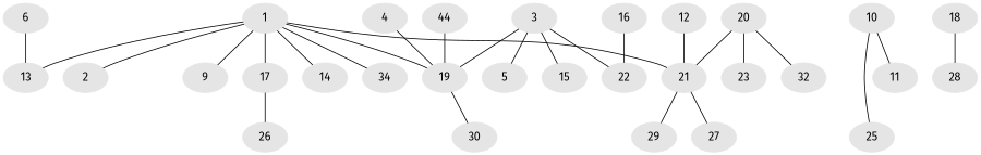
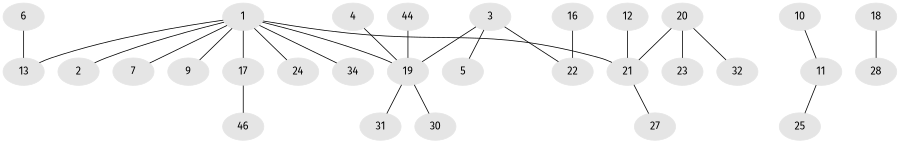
  graph {
    fontname="Fira Sans"
    node [color=gray90 fontname="Fira Sans" style=filled]
    edge [fontname="Fira Sans" weight=1.0]
    1
    2
+   7
    9
    13
    17
    19
    21
-   24 [label=14]
+   24
    34
-   26
+   26 [label=46]
    30
+   31
    27
-   29
    3
    5
-   15
    22
    4
    6
    10
    25
    11
    12
    n26 [label=44]
    18
    28
    16
    20
    23
    32
    1 -- 2
+   1 -- 7
    1 -- 9
    1 -- 13
    1 -- 17
    1 -- 19
    1 -- 21
    1 -- 24
    1 -- 34
    17 -- 26
    19 -- 30
+   19 -- 31
    21 -- 27
-   21 -- 29
    3 -- 19
    3 -- 5
-   3 -- 15
    3 -- 22
    4 -- 19
    6 -- 13
-   10 -- 25
+   11 -- 25
    10 -- 11
    12 -- 21
    n26 -- 19
    18 -- 28
    16 -- 22
    20 -- 21
    20 -- 23
    20 -- 32
  }
